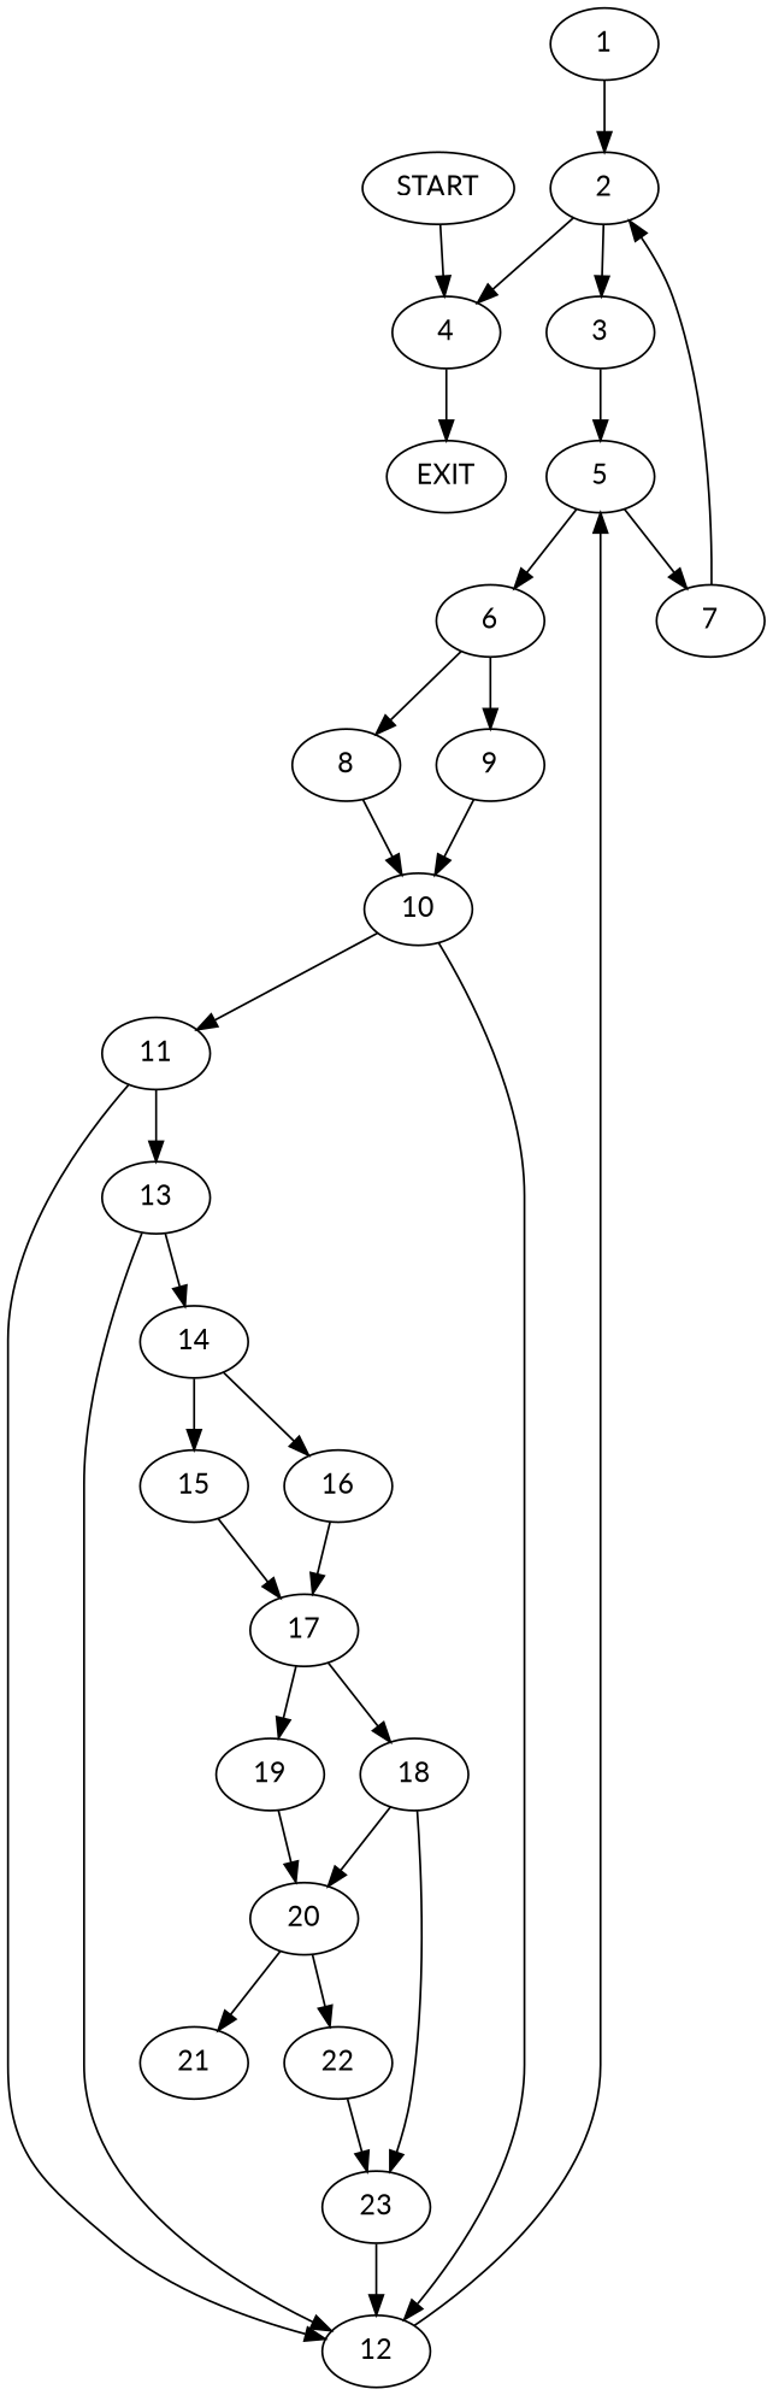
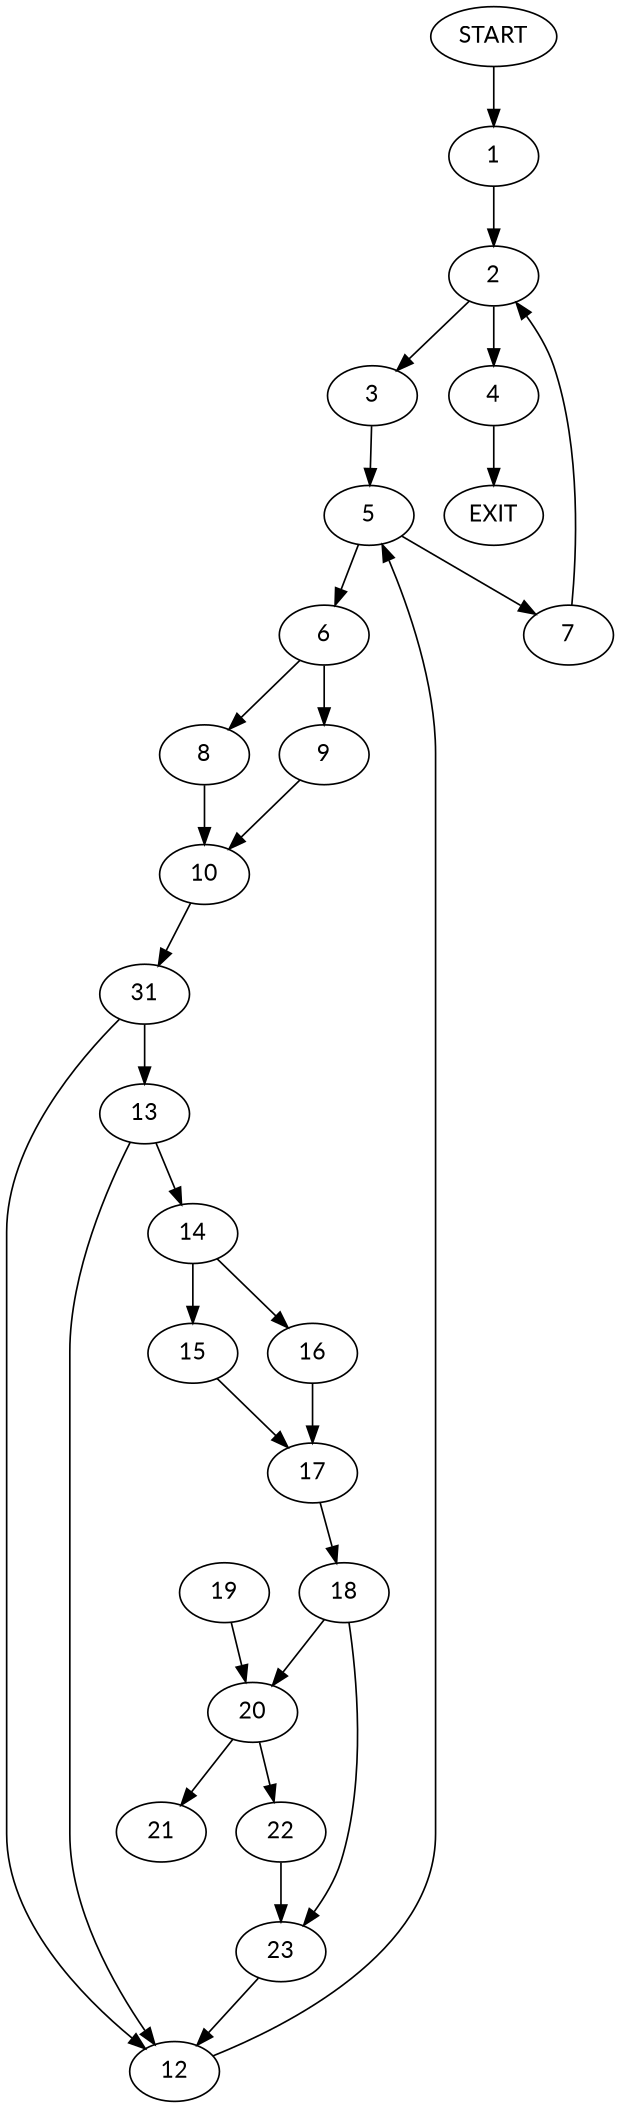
  digraph {
    fontname=Lato
    node [fontname=Lato]
    edge [fontname=Lato]
    n1 [label=START]
    1
    2
    n4 [label=EXIT]
    3
    4
    5
    6
    7
    8
    9
    10
-   11
+   11 [label=31]
    12
    13
    14
    15
    16
    17
    18
    19
    20
    23
    21
    22
-   n1 -> 4
+   n1 -> 1
    1 -> 2
    2 -> 3
    2 -> 4
    3 -> 5
    4 -> n4
    5 -> 6
    5 -> 7
    6 -> 8
    6 -> 9
    7 -> 2
    8 -> 10
    9 -> 10
    10 -> 11
-   10 -> 12
    11 -> 12
    11 -> 13
    12 -> 5
    13 -> 12
    13 -> 14
    14 -> 15
    14 -> 16
    15 -> 17
    16 -> 17
    17 -> 18
-   17 -> 19
    18 -> 20
    18 -> 23
    19 -> 20
    20 -> 21
    20 -> 22
    23 -> 12
    22 -> 23
  }
